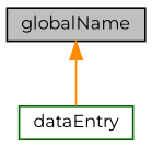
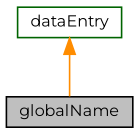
  digraph {
    rankdir=TB
    fontname=Montserrat
    node [fontname=Montserrat fontsize=10 shape=record style=filled]
    n1 [color=black fillcolor=grey75 fontcolor=black height=0.2 label=globalName width=0.4]
    n2 [color=darkgreen fillcolor=white height=0.2 label=dataEntry width=0.4]
-   n1 -> n2 [color=darkorange dir=back fontname=Montserrat fontsize=10 labelfontname=Helvetica labelfontsize=10 style=solid]
+   n2 -> n1 [color=darkorange dir=back fontname=Montserrat fontsize=10 labelfontname=Helvetica labelfontsize=10 style=solid]
  }
